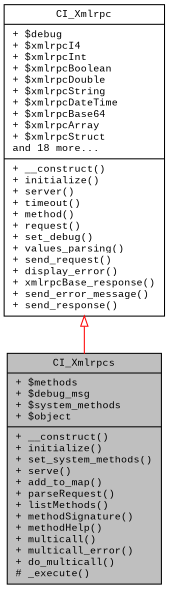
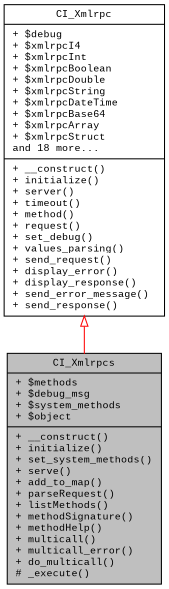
  digraph {
    fontname="Liberation Mono"
    node [color=black fontname="Liberation Mono" fontsize=10 shape=record style=filled]
    n1 [fillcolor=grey75 fontcolor=black height=0.2 label="{CI_Xmlrpcs\n|+ $methods\l+ $debug_msg\l+ $system_methods\l+ $object\l|+ __construct()\l+ initialize()\l+ set_system_methods()\l+ serve()\l+ add_to_map()\l+ parseRequest()\l+ listMethods()\l+ methodSignature()\l+ methodHelp()\l+ multicall()\l+ multicall_error()\l+ do_multicall()\l# _execute()\l}" width=0.4]
-   n2 [fillcolor=white height=0.2 label="{CI_Xmlrpc\n|+ $debug\l+ $xmlrpcI4\l+ $xmlrpcInt\l+ $xmlrpcBoolean\l+ $xmlrpcDouble\l+ $xmlrpcString\l+ $xmlrpcDateTime\l+ $xmlrpcBase64\l+ $xmlrpcArray\l+ $xmlrpcStruct\land 18 more...\l|+ __construct()\l+ initialize()\l+ server()\l+ timeout()\l+ method()\l+ request()\l+ set_debug()\l+ values_parsing()\l+ send_request()\l+ display_error()\l+ xmlrpcBase_response()\l+ send_error_message()\l+ send_response()\l}" width=0.4]
+   n2 [fillcolor=white height=0.2 label="{CI_Xmlrpc\n|+ $debug\l+ $xmlrpcI4\l+ $xmlrpcInt\l+ $xmlrpcBoolean\l+ $xmlrpcDouble\l+ $xmlrpcString\l+ $xmlrpcDateTime\l+ $xmlrpcBase64\l+ $xmlrpcArray\l+ $xmlrpcStruct\land 18 more...\l|+ __construct()\l+ initialize()\l+ server()\l+ timeout()\l+ method()\l+ request()\l+ set_debug()\l+ values_parsing()\l+ send_request()\l+ display_error()\l+ display_response()\l+ send_error_message()\l+ send_response()\l}" width=0.4]
    n2 -> n1 [arrowtail=onormal color=red dir=back fontname="Liberation Mono" fontsize=10 labelfontname=Helvetica labelfontsize=10 style=solid]
  }
